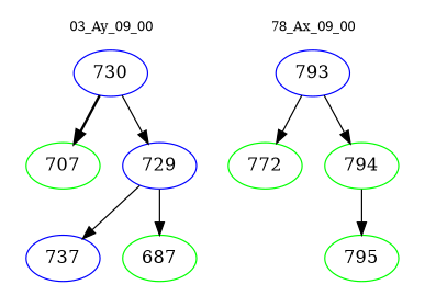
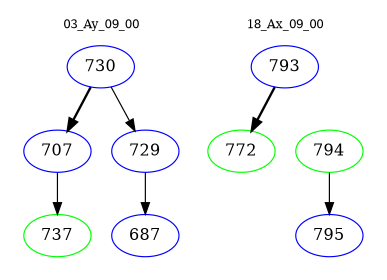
  digraph {
    node [color=blue]
    edge [color=black style=solid]
    n1 [label=730]
-   n2 [color=green label=707]
-   n3 [color=green label=687]
+   n2 [label=707]
+   n3 [label=687]
    n4 [label=729]
-   n5 [label=737]
+   n5 [color=green label=737]
    n6 [label=793]
    n7 [color=green label=772]
    n8 [color=green label=794]
-   n9 [color=green label=795]
+   n9 [label=795]
    subgraph cluster_1 {
      color=white
      fontsize=10
      label="03_Ay_09_00"
      n1
      n2
      n3
      n4
      n5
    }
    subgraph cluster_2 {
      color=white
      fontsize=10
-     label="78_Ax_09_00"
+     label="18_Ax_09_00"
      n6
      n7
      n8
      n9
    }
    n1 -> n2 [style=bold]
    n1 -> n4
    n4 -> n3
-   n4 -> n5
-   n6 -> n7
-   n6 -> n8
+   n2 -> n5
+   n6 -> n7 [style=bold]
    n8 -> n9
  }
